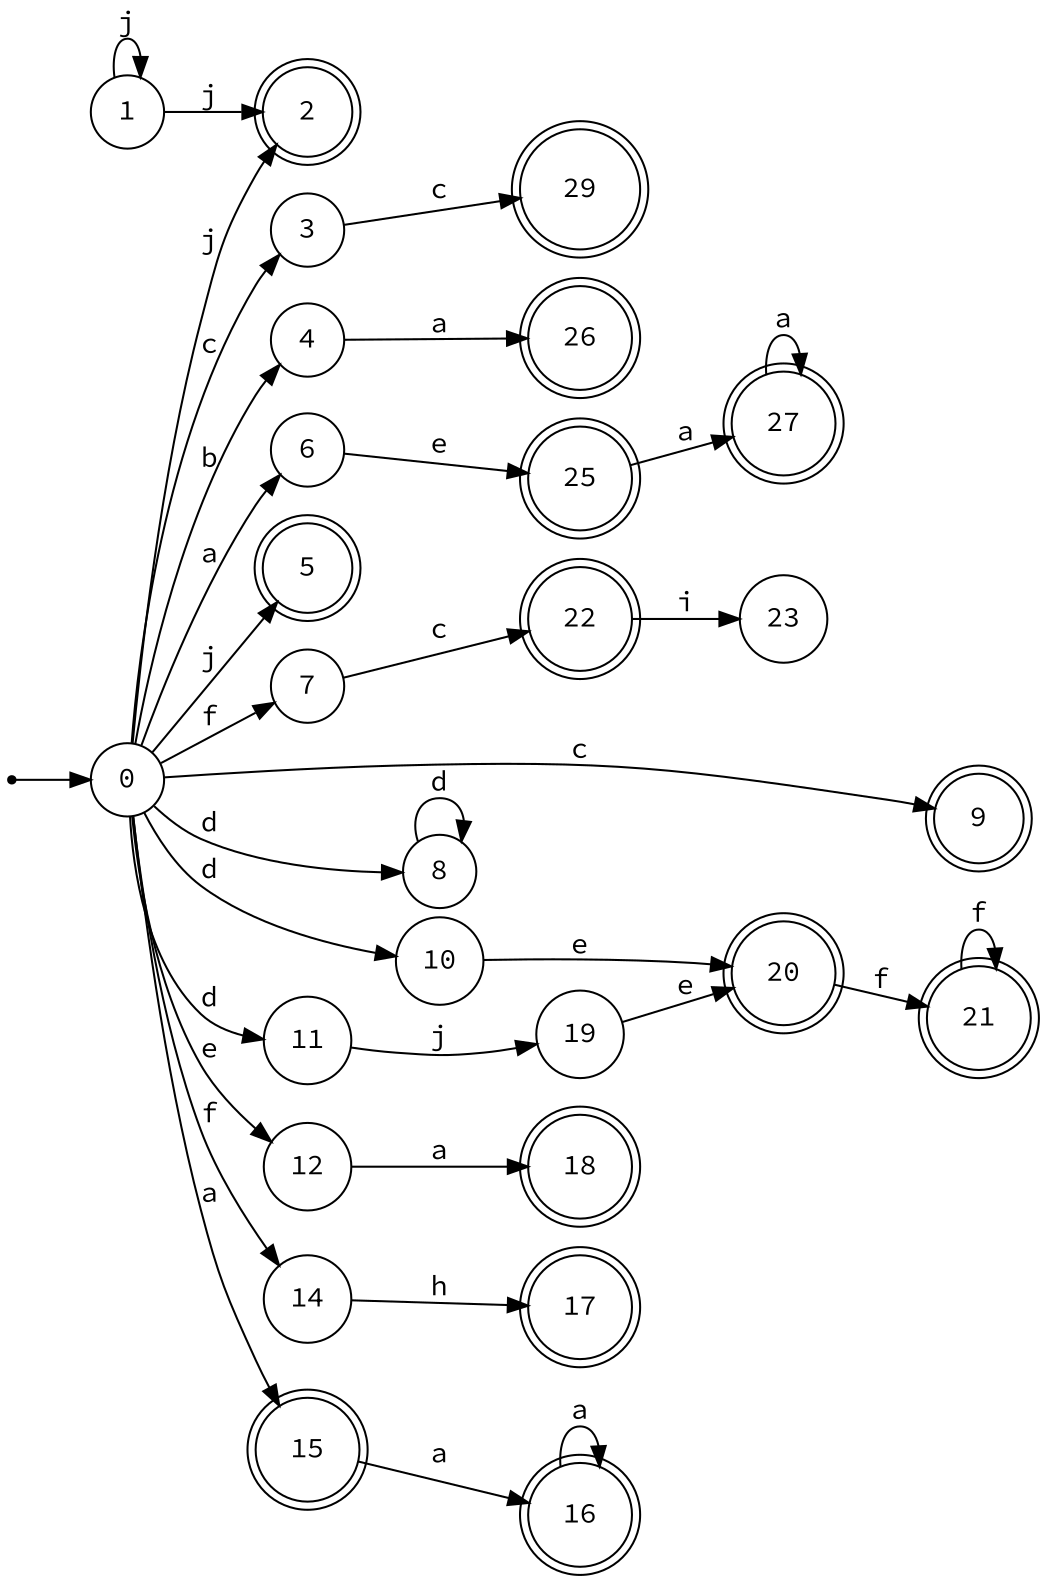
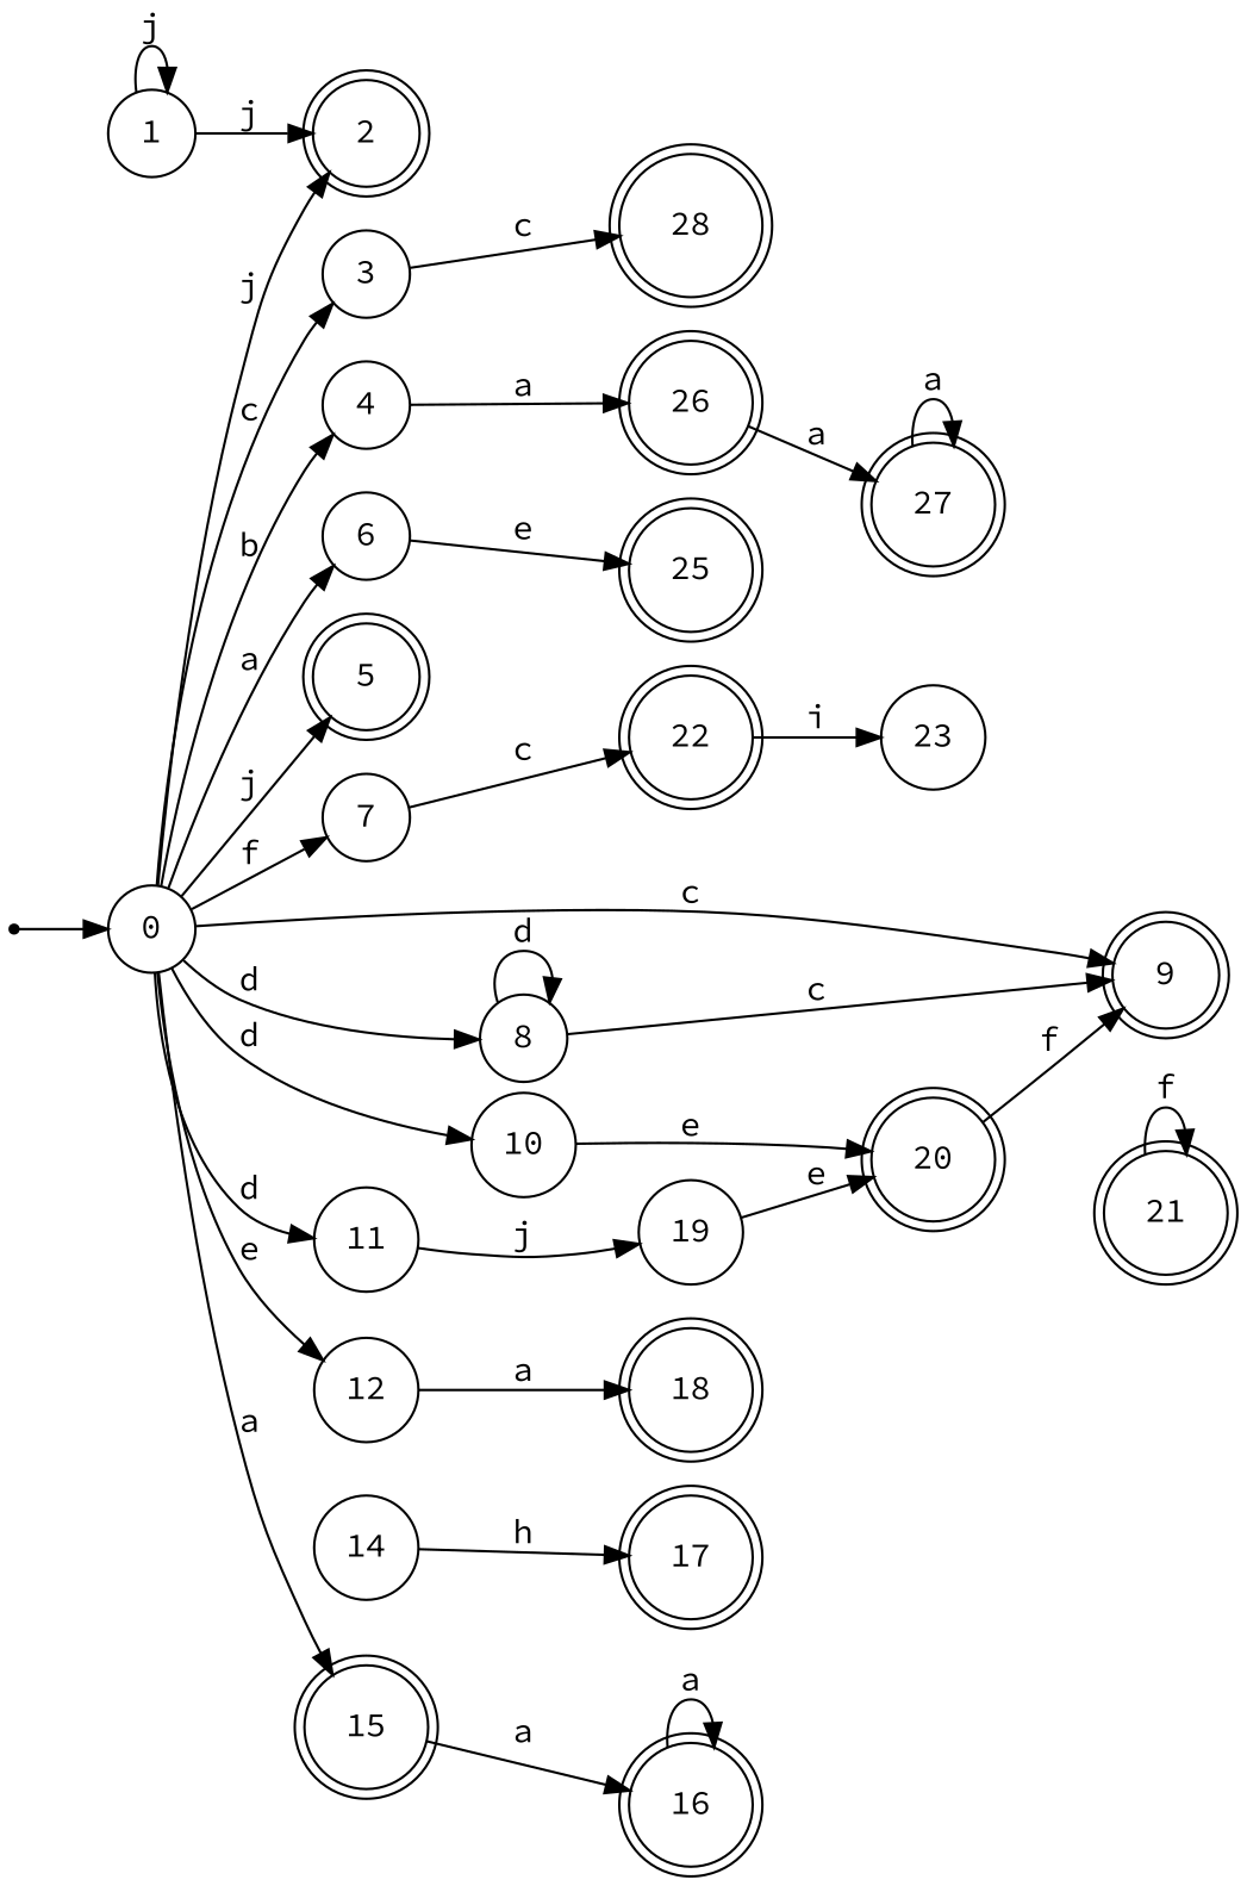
  digraph {
    fontname="Source Code Pro"
    rankdir=LR
    node [fontname="Source Code Pro" shape=doublecircle]
    edge [fontname="Source Code Pro"]
    dummy0 [shape=point]
    0 [shape=circle]
    2
    3 [shape=circle]
    4 [shape=circle]
    5
    6 [shape=circle]
    7 [shape=circle]
    8 [shape=circle]
    9
    10 [shape=circle]
    11 [shape=circle]
    12 [shape=circle]
    14 [shape=circle]
    15
    1 [shape=circle]
-   28 [label=29]
+   28
    26
    25
    22
    20
    19 [shape=circle]
    18
    17
    16
    27
    23 [shape=circle]
    21
    dummy0 -> 0
    0 -> 2 [label=j]
    0 -> 3 [label=c]
    0 -> 4 [label=b]
    0 -> 5 [label=j]
    0 -> 6 [label=a]
    0 -> 7 [label=f]
    0 -> 8 [label=d]
    0 -> 9 [label=c]
    0 -> 10 [label=d]
    0 -> 11 [label=d]
    0 -> 12 [label=e]
-   0 -> 14 [label=f]
    0 -> 15 [label=a]
    3 -> 28 [label=c]
    4 -> 26 [label=a]
    6 -> 25 [label=e]
    7 -> 22 [label=c]
    8 -> 8 [label=d]
+   8 -> 9 [label=c]
    10 -> 20 [label=e]
    11 -> 19 [label=j]
    12 -> 18 [label=a]
    14 -> 17 [label=h]
    15 -> 16 [label=a]
    1 -> 2 [label=j]
    1 -> 1 [label=j]
-   25 -> 27 [label=a]
+   26 -> 27 [label=a]
    22 -> 23 [label=i]
-   20 -> 21 [label=f]
+   20 -> 9 [label=f]
    19 -> 20 [label=e]
    16 -> 16 [label=a]
    27 -> 27 [label=a]
    21 -> 21 [label=f]
  }
